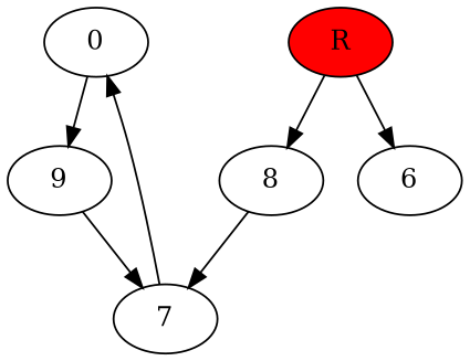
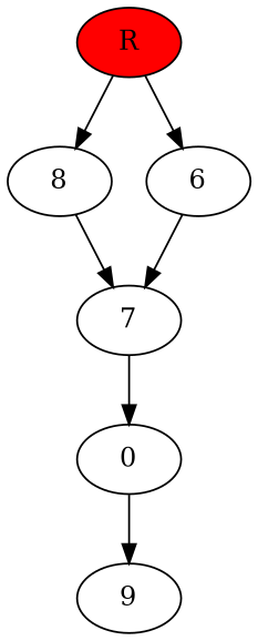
  digraph {
    n1 [label=0]
    9
    7
    8
    6
    R [fillcolor="#ff0000" style=filled]
    n1 -> 9
    7 -> n1
    8 -> 7
-   9 -> 7
+   6 -> 7
    R -> 8
    R -> 6
  }
